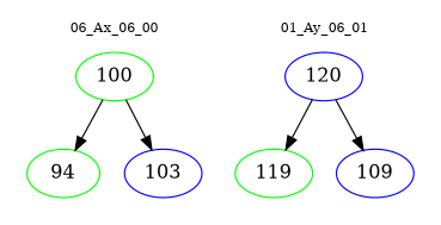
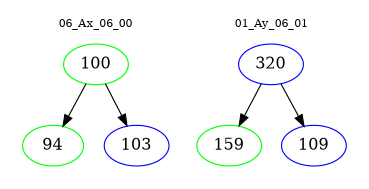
  digraph {
    node [color=green]
    edge [color=black]
    n1 [label=100]
    n2 [label=94]
    n3 [color=blue label=103]
-   n4 [color=blue label=120]
-   n5 [label=119]
+   n4 [color=blue label=320]
+   n5 [label=159]
    n6 [color=blue label=109]
    subgraph cluster_1 {
      color=white
      fontsize=10
      label="06_Ax_06_00"
      n1
      n2
      n3
    }
    subgraph cluster_2 {
      color=white
      fontsize=10
      label="01_Ay_06_01"
      n4
      n5
      n6
    }
    n1 -> n2
    n1 -> n3
    n4 -> n5
    n4 -> n6
  }
